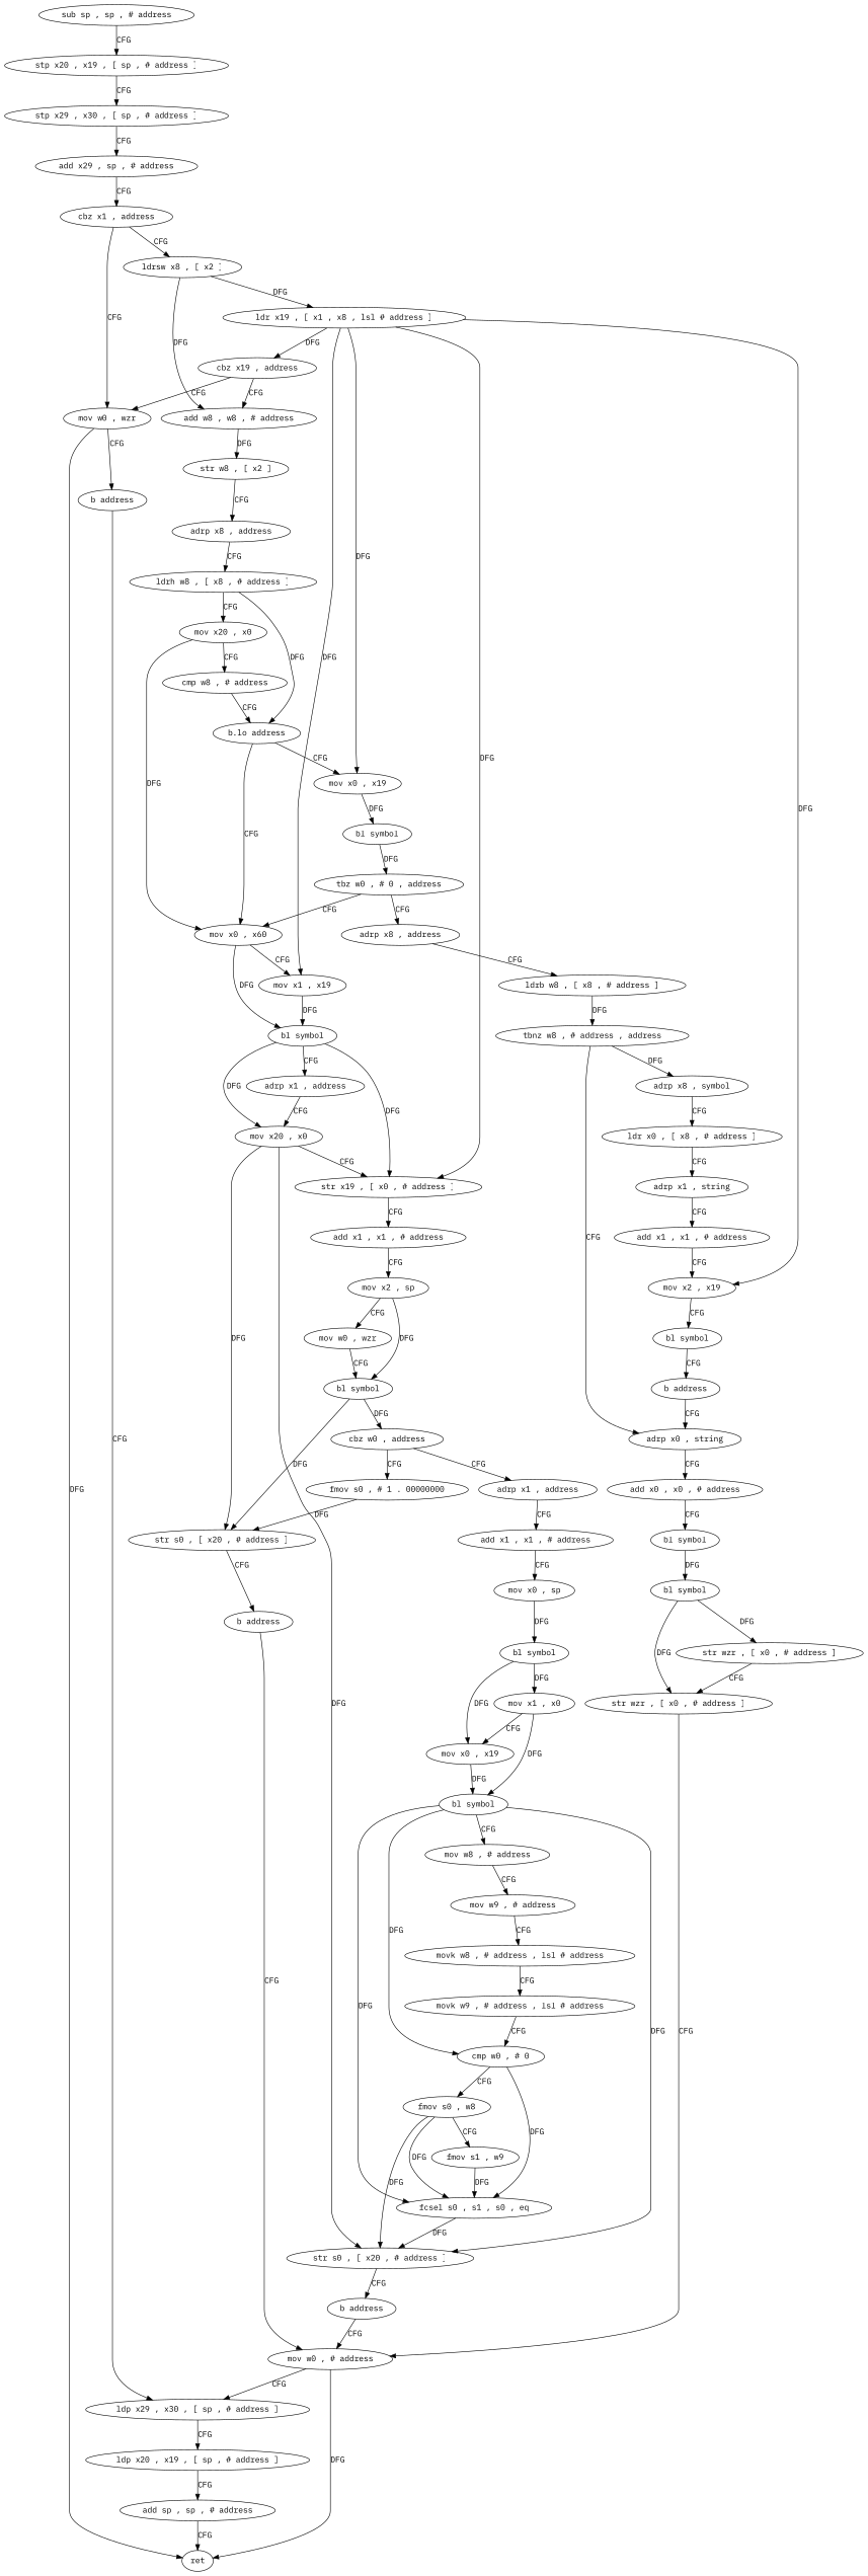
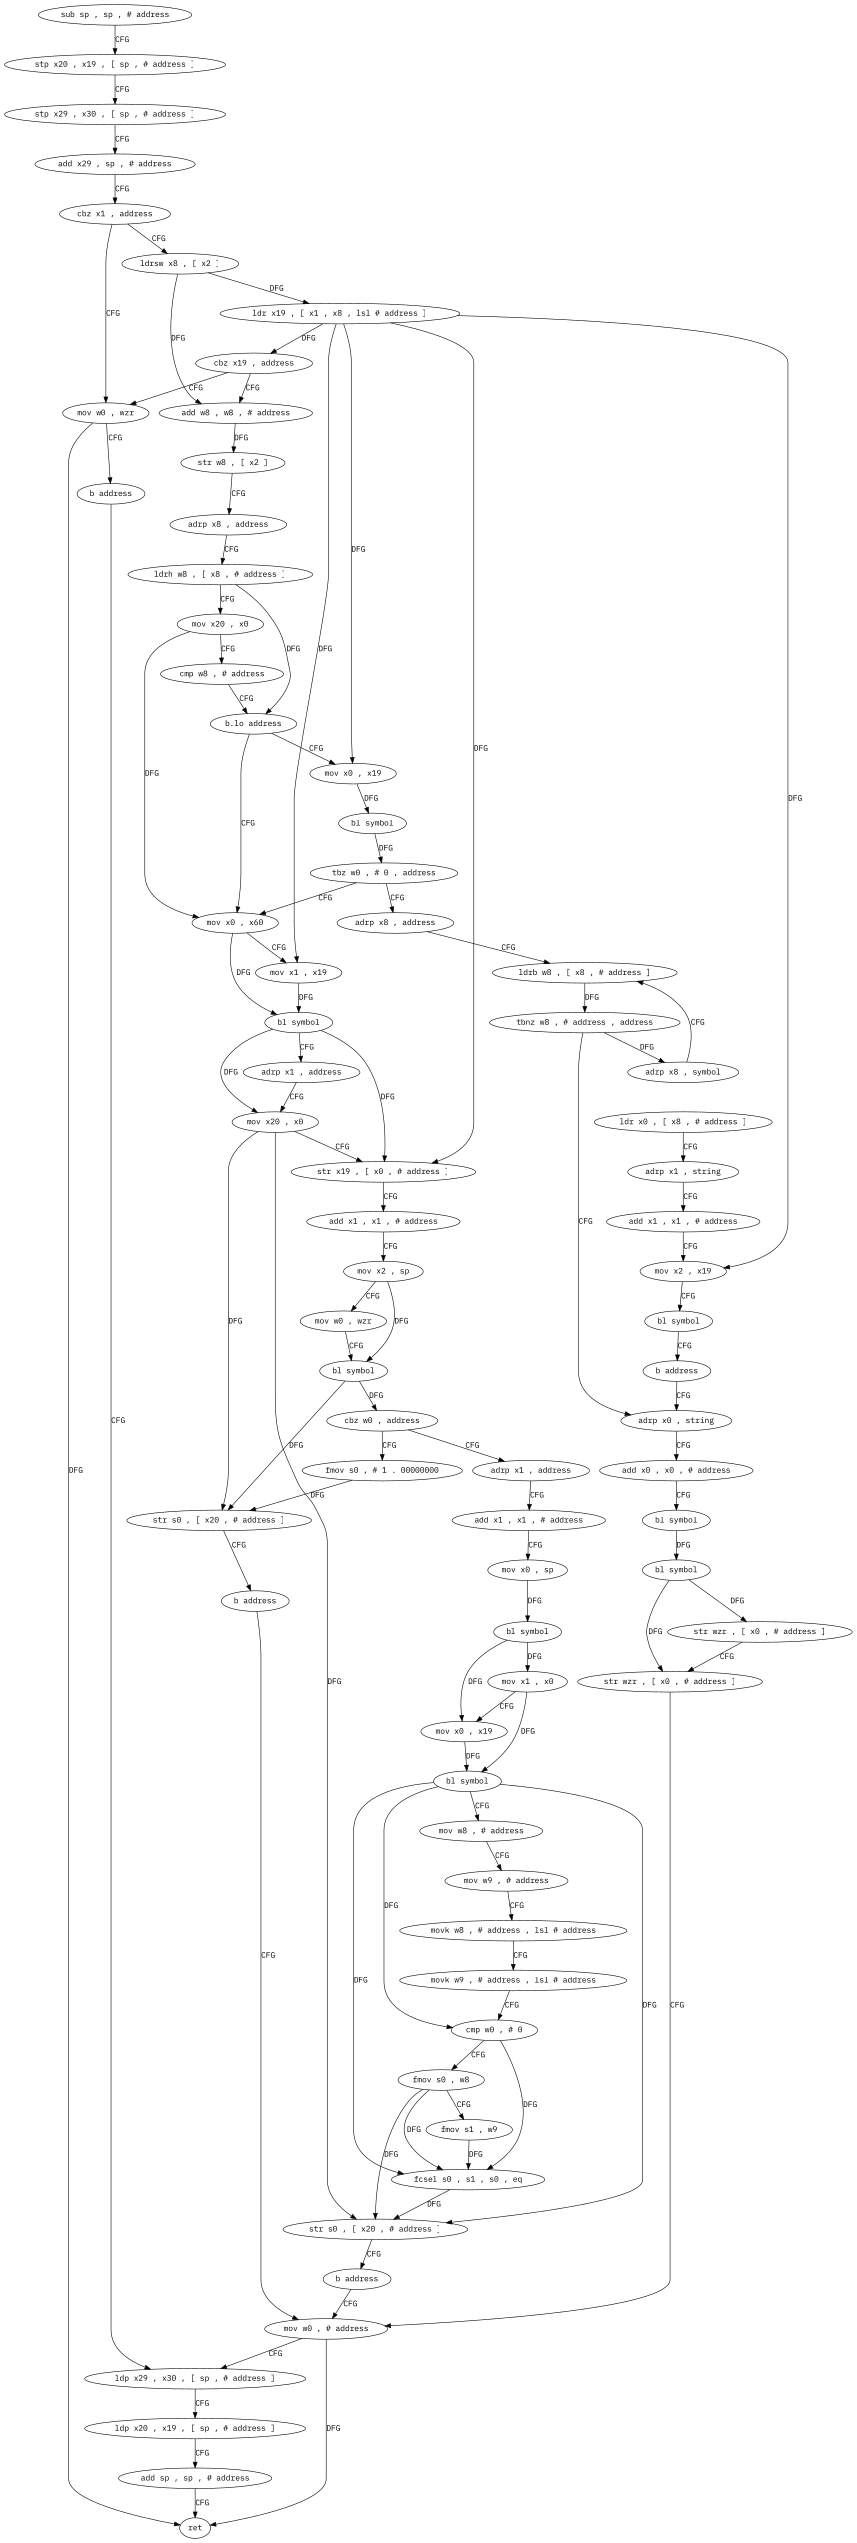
  digraph {
    fontname="IBM Plex Mono"
    node [fontname="IBM Plex Mono"]
    edge [fontname="IBM Plex Mono"]
    n1 [label="sub sp , sp , # address"]
    n2 [label="stp x20 , x19 , [ sp , # address ]"]
    n3 [label="stp x29 , x30 , [ sp , # address ]"]
    n4 [label="add x29 , sp , # address"]
    n5 [label="cbz x1 , address"]
    n6 [label="mov w0 , wzr"]
    n7 [label="ldrsw x8 , [ x2 ]"]
    n8 [label="b address"]
    n9 [label=ret]
    n10 [label="ldr x19 , [ x1 , x8 , lsl # address ]"]
    n11 [label="add w8 , w8 , # address"]
    n12 [label="ldp x29 , x30 , [ sp , # address ]"]
    n13 [label="cbz x19 , address"]
    n14 [label="mov x0 , x19"]
    n15 [label="mov x1 , x19"]
    n16 [label="str x19 , [ x0 , # address ]"]
    n17 [label="mov x2 , x19"]
    n18 [label="str w8 , [ x2 ]"]
    n19 [label="ldp x20 , x19 , [ sp , # address ]"]
    n20 [label="add sp , sp , # address"]
    n21 [label="bl symbol"]
    n22 [label="bl symbol"]
    n23 [label="add x1 , x1 , # address"]
    n24 [label="bl symbol"]
    n25 [label="adrp x8 , address"]
    n26 [label="ldrh w8 , [ x8 , # address ]"]
    n27 [label="mov x20 , x0"]
    n28 [label="b.lo address"]
    n29 [label="cmp w8 , # address"]
    n30 [label="mov x0 , x60"]
    n31 [label="adrp x1 , address"]
    n32 [label="mov x20 , x0"]
    n33 [label="tbz w0 , # 0 , address"]
    n34 [label="str s0 , [ x20 , # address ]"]
    n35 [label="str s0 , [ x20 , # address ]"]
    n36 [label="b address"]
    n37 [label="b address"]
    n38 [label="mov x2 , sp"]
    n39 [label="mov w0 , wzr"]
    n40 [label="bl symbol"]
    n41 [label="cbz w0 , address"]
    n42 [label="adrp x1 , address"]
    n43 [label="fmov s0 , # 1 . 00000000"]
    n44 [label="add x1 , x1 , # address"]
    n45 [label="mov x0 , sp"]
    n46 [label="adrp x8 , address"]
    n47 [label="ldrb w8 , [ x8 , # address ]"]
    n48 [label="tbnz w8 , # address , address"]
    n49 [label="bl symbol"]
    n50 [label="mov x1 , x0"]
    n51 [label="mov x0 , x19"]
    n52 [label="bl symbol"]
    n53 [label="mov w8 , # address"]
    n54 [label="cmp w0 , # 0"]
    n55 [label="fcsel s0 , s1 , s0 , eq"]
    n56 [label="mov w9 , # address"]
    n57 [label="fmov s0 , w8"]
    n58 [label="movk w8 , # address , lsl # address"]
    n59 [label="movk w9 , # address , lsl # address"]
    n60 [label="fmov s1 , w9"]
    n61 [label="mov w0 , # address"]
    n62 [label="adrp x8 , symbol"]
    n63 [label="adrp x0 , string"]
    n64 [label="ldr x0 , [ x8 , # address ]"]
    n65 [label="add x0 , x0 , # address"]
    n66 [label="adrp x1 , string"]
    n67 [label="bl symbol"]
    n68 [label="add x1 , x1 , # address"]
    n69 [label="b address"]
    n70 [label="bl symbol"]
    n71 [label="str wzr , [ x0 , # address ]"]
    n72 [label="str wzr , [ x0 , # address ]"]
    n1 -> n2 [label=CFG]
    n2 -> n3 [label=CFG]
    n3 -> n4 [label=CFG]
    n4 -> n5 [label=CFG]
    n5 -> n6 [label=CFG]
    n5 -> n7 [label=CFG]
    n6 -> n8 [label=CFG]
    n6 -> n9 [label=DFG]
    n7 -> n10 [label=DFG]
    n7 -> n11 [label=DFG]
    n8 -> n12 [label=CFG]
    n10 -> n13 [label=DFG]
    n10 -> n14 [label=DFG]
    n10 -> n15 [label=DFG]
    n10 -> n16 [label=DFG]
    n10 -> n17 [label=DFG]
    n11 -> n18 [label=DFG]
    n12 -> n19 [label=CFG]
    n13 -> n6 [label=CFG]
    n13 -> n11 [label=CFG]
    n14 -> n21 [label=DFG]
    n15 -> n22 [label=DFG]
    n16 -> n23 [label=CFG]
    n17 -> n24 [label=CFG]
    n18 -> n25 [label=CFG]
    n19 -> n20 [label=CFG]
    n20 -> n9 [label=CFG]
    n21 -> n33 [label=DFG]
    n22 -> n16 [label=DFG]
    n22 -> n31 [label=CFG]
    n22 -> n32 [label=DFG]
    n23 -> n38 [label=CFG]
    n24 -> n69 [label=CFG]
    n25 -> n26 [label=CFG]
    n26 -> n27 [label=CFG]
    n26 -> n28 [label=DFG]
    n27 -> n29 [label=CFG]
    n27 -> n30 [label=DFG]
    n28 -> n14 [label=CFG]
    n28 -> n30 [label=CFG]
    n29 -> n28 [label=CFG]
    n30 -> n15 [label=CFG]
    n30 -> n22 [label=DFG]
    n31 -> n32 [label=CFG]
    n32 -> n16 [label=CFG]
    n32 -> n34 [label=DFG]
    n32 -> n35 [label=DFG]
    n33 -> n30 [label=CFG]
    n33 -> n46 [label=CFG]
    n34 -> n36 [label=CFG]
    n35 -> n37 [label=CFG]
    n36 -> n61 [label=CFG]
    n37 -> n61 [label=CFG]
    n38 -> n39 [label=CFG]
    n38 -> n40 [label=DFG]
    n39 -> n40 [label=CFG]
    n40 -> n35 [label=DFG]
    n40 -> n41 [label=DFG]
    n41 -> n42 [label=CFG]
    n41 -> n43 [label=CFG]
    n42 -> n44 [label=CFG]
    n43 -> n35 [label=DFG]
    n44 -> n45 [label=CFG]
    n45 -> n49 [label=DFG]
    n46 -> n47 [label=CFG]
    n47 -> n48 [label=DFG]
    n48 -> n62 [label=DFG]
    n48 -> n63 [label=CFG]
    n49 -> n50 [label=DFG]
    n49 -> n51 [label=DFG]
    n50 -> n51 [label=CFG]
    n50 -> n52 [label=DFG]
    n51 -> n52 [label=DFG]
    n52 -> n34 [label=DFG]
    n52 -> n53 [label=CFG]
    n52 -> n54 [label=DFG]
    n52 -> n55 [label=DFG]
    n53 -> n56 [label=CFG]
    n54 -> n55 [label=DFG]
    n54 -> n57 [label=CFG]
    n55 -> n34 [label=DFG]
    n56 -> n58 [label=CFG]
    n57 -> n34 [label=DFG]
    n57 -> n55 [label=DFG]
    n57 -> n60 [label=CFG]
    n58 -> n59 [label=CFG]
    n59 -> n54 [label=CFG]
    n60 -> n55 [label=DFG]
    n61 -> n9 [label=DFG]
    n61 -> n12 [label=CFG]
-   n62 -> n64 [label=CFG]
+   n62 -> n47 [label=CFG]
    n63 -> n65 [label=CFG]
    n64 -> n66 [label=CFG]
    n65 -> n67 [label=CFG]
    n66 -> n68 [label=CFG]
    n67 -> n70 [label=DFG]
    n68 -> n17 [label=CFG]
    n69 -> n63 [label=CFG]
    n70 -> n71 [label=DFG]
    n70 -> n72 [label=DFG]
    n71 -> n72 [label=CFG]
    n72 -> n61 [label=CFG]
  }
